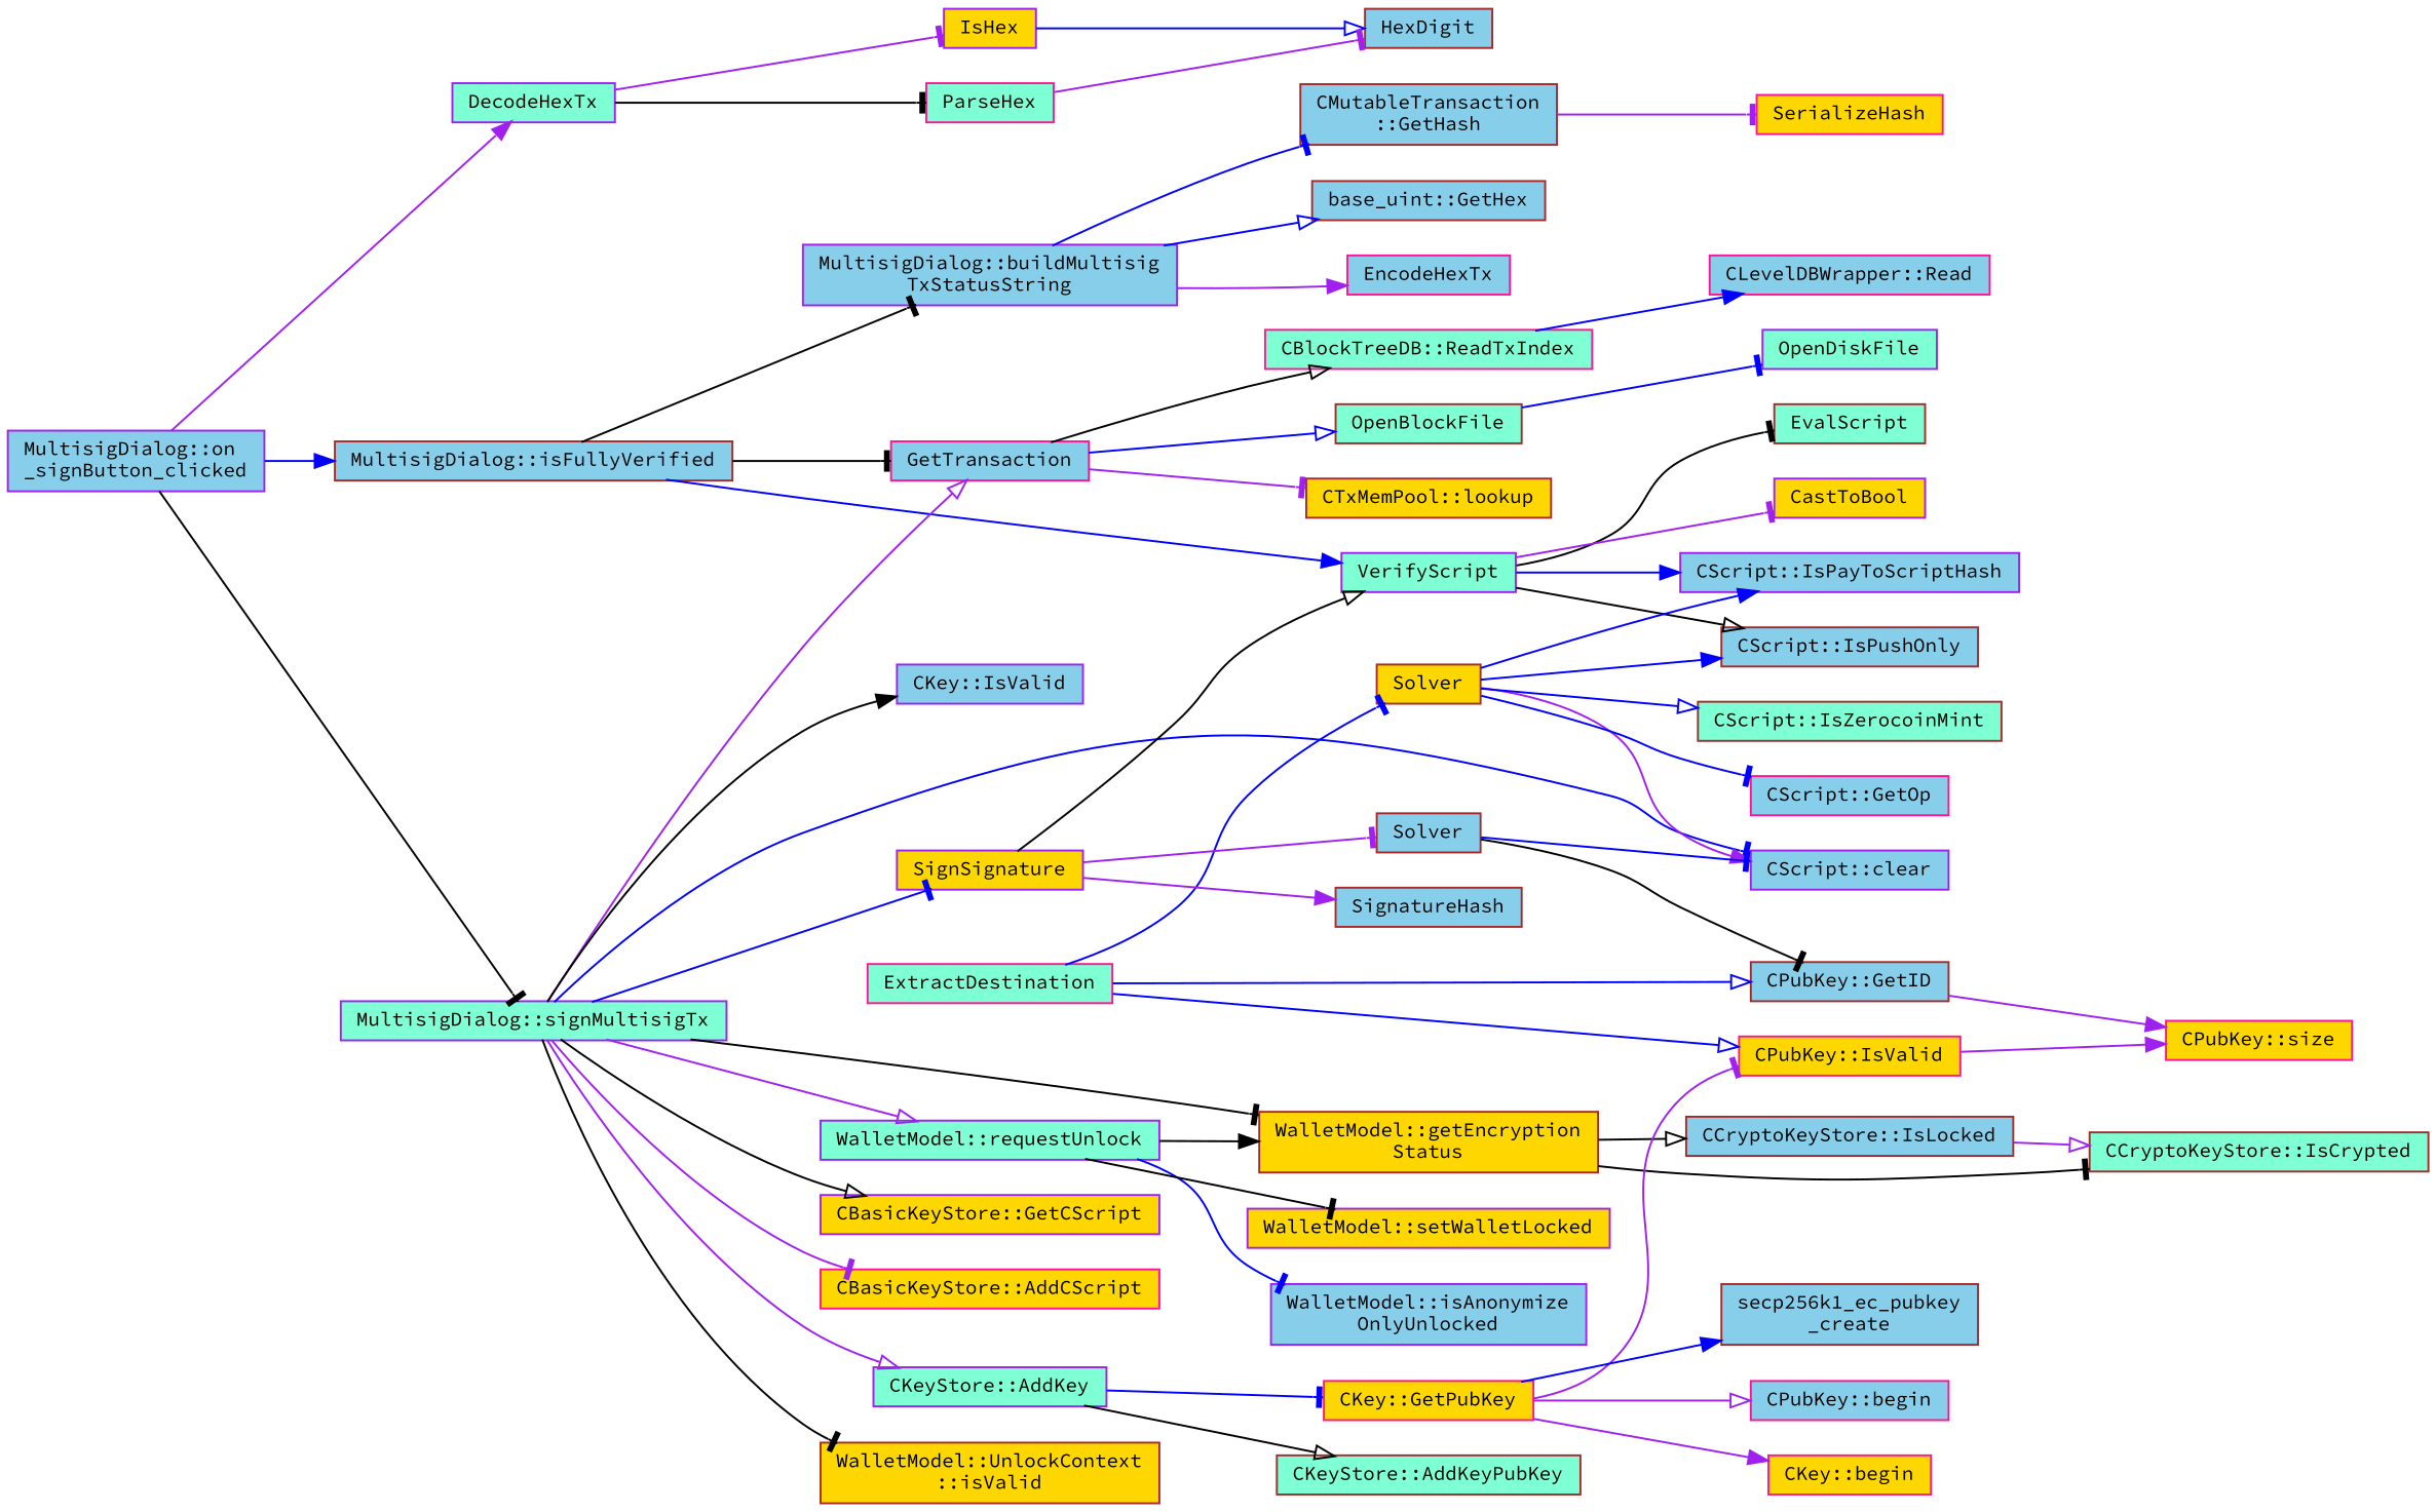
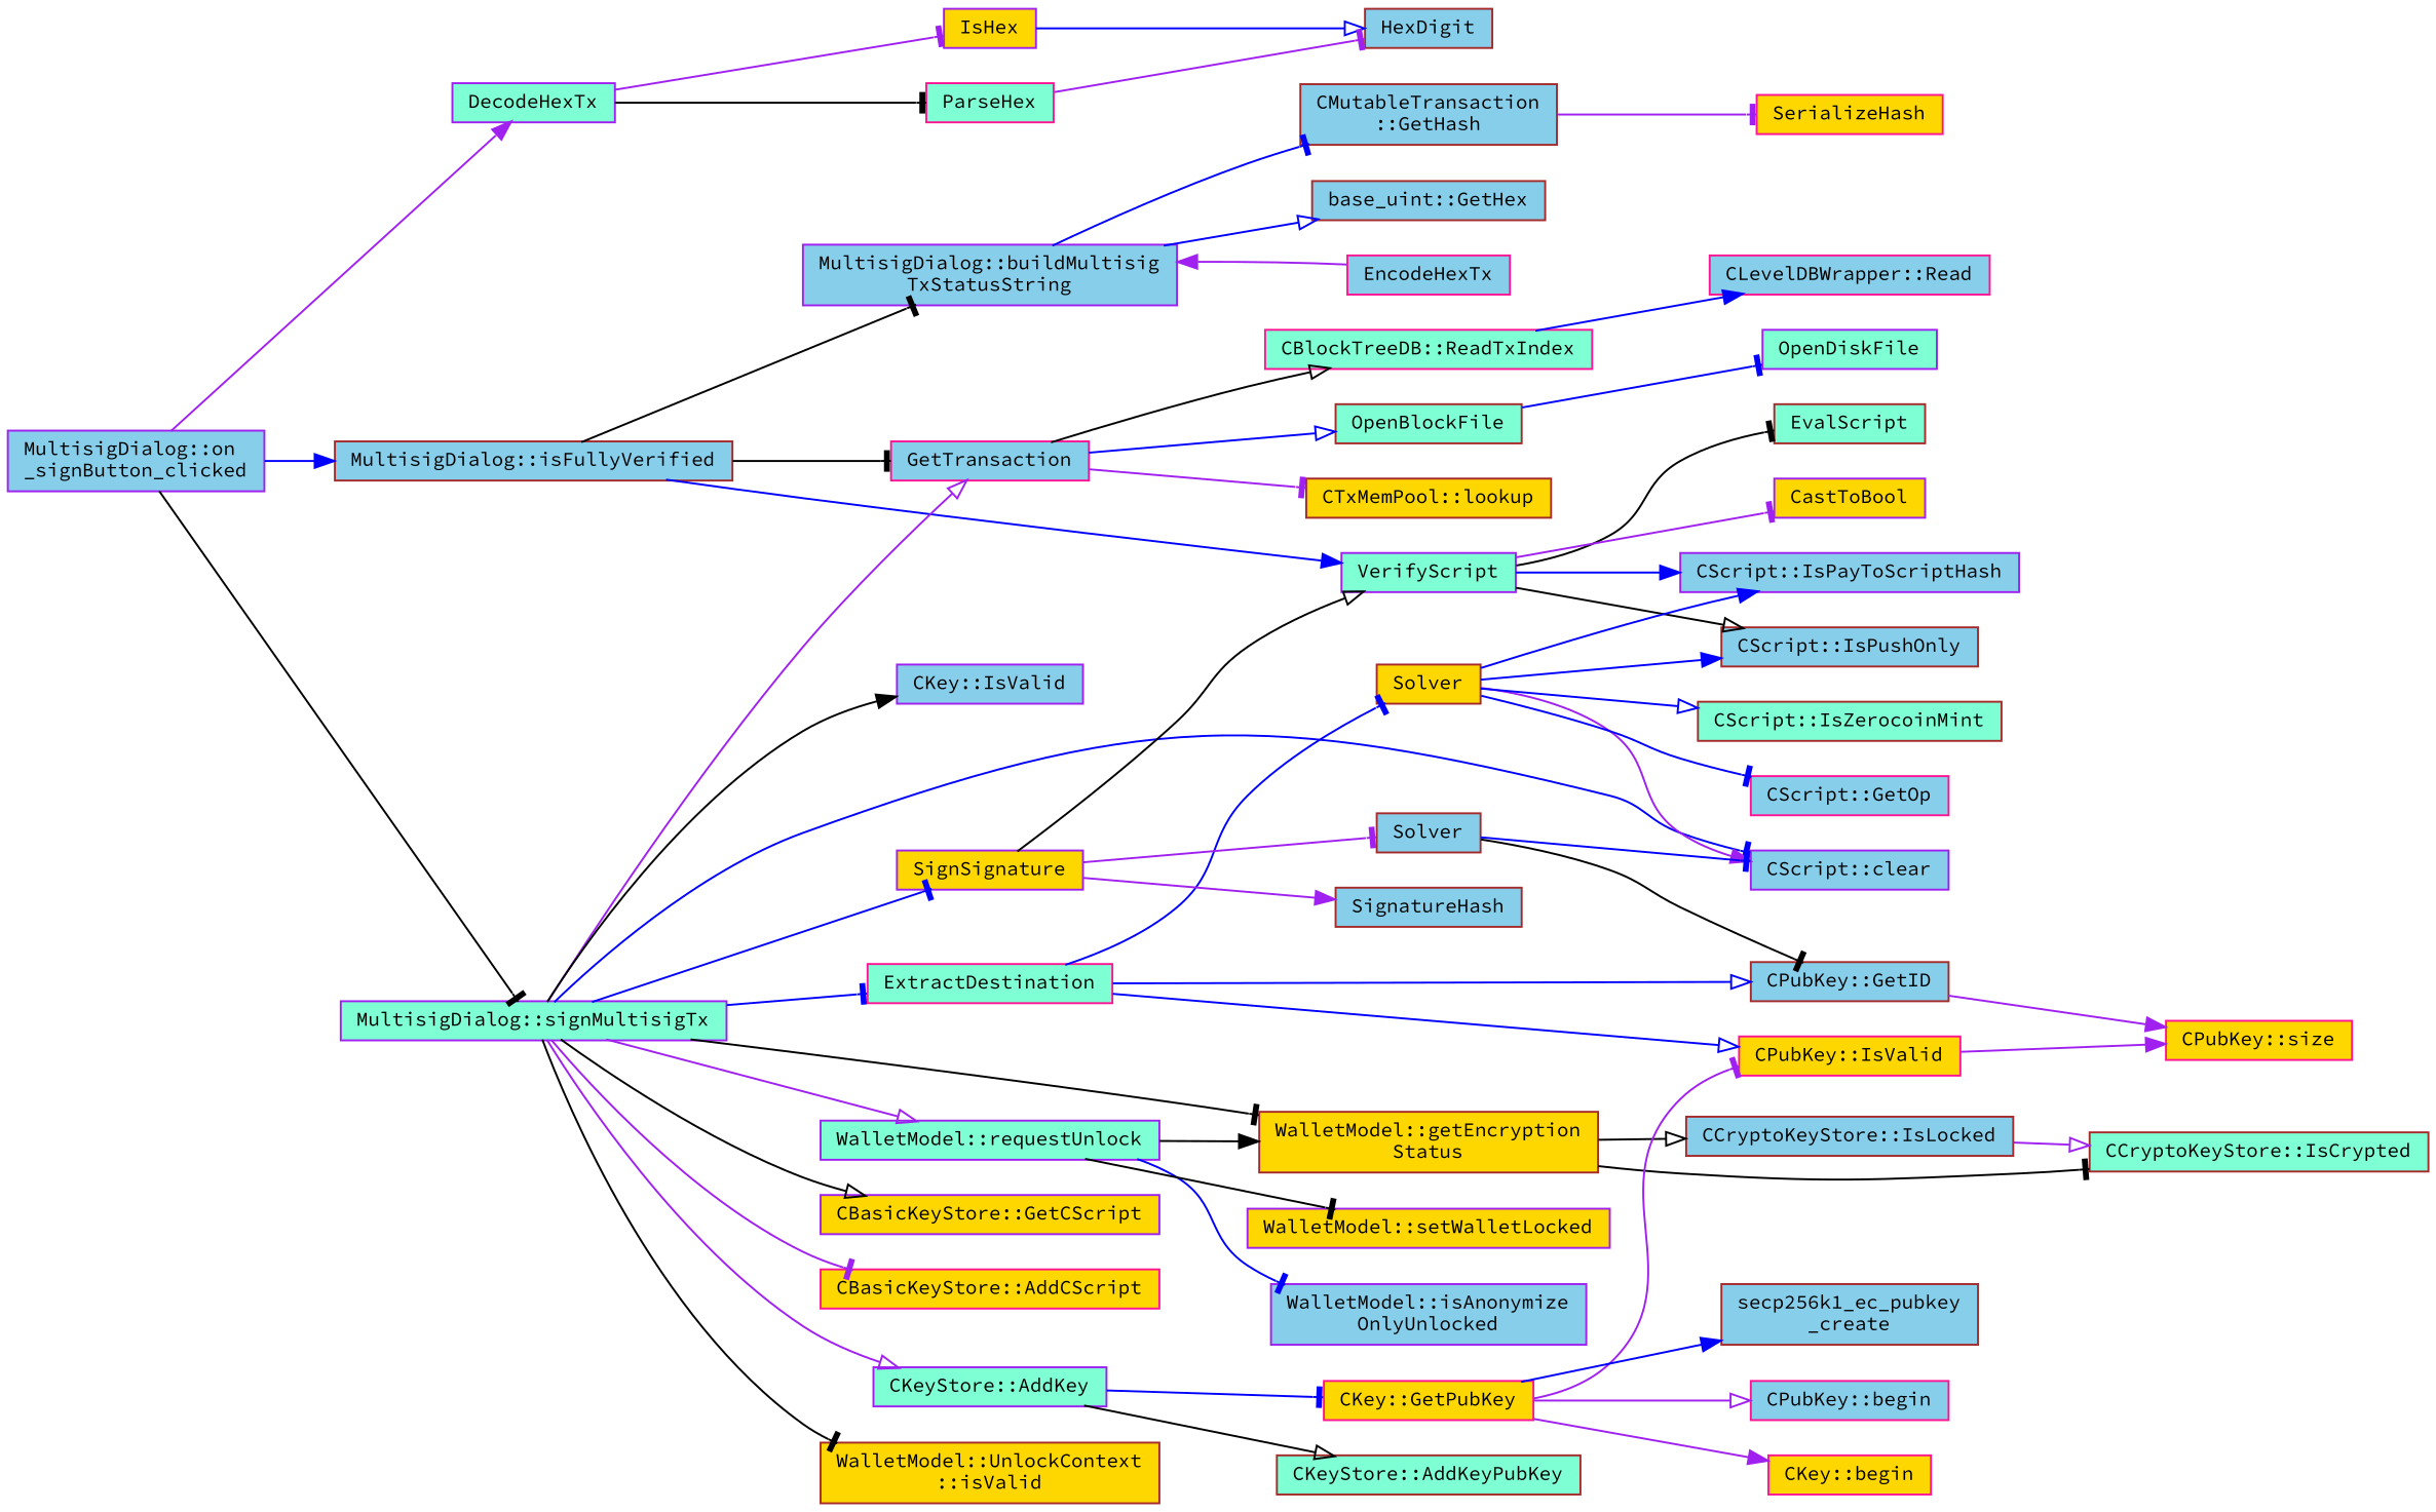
  digraph {
    fontname="Source Code Pro"
    rankdir=LR
    node [color=brown fillcolor=skyblue fontname="Source Code Pro" fontsize=10 shape=record style=filled]
    edge [arrowhead=tee color=blue fontname="Source Code Pro" fontsize=10 labelfontname=Helvetica labelfontsize=10 style=solid]
    n1 [color=purple fontcolor=black height=0.2 label="MultisigDialog::on\l_signButton_clicked" width=0.4]
    n2 [color=purple fillcolor=aquamarine height=0.2 label=DecodeHexTx width=0.4]
    n3 [height=0.2 label="MultisigDialog::isFullyVerified" width=0.4]
    n4 [color=purple fillcolor=aquamarine height=0.2 label="MultisigDialog::signMultisigTx" width=0.4]
    n5 [color=purple fillcolor=gold height=0.2 label=IsHex width=0.4]
    n6 [color=deeppink fillcolor=aquamarine height=0.2 label=ParseHex width=0.4]
    n7 [color=purple height=0.2 label="MultisigDialog::buildMultisig\lTxStatusString" width=0.4]
    n8 [color=deeppink height=0.2 label=GetTransaction width=0.4]
    n9 [color=purple fillcolor=aquamarine height=0.2 label=VerifyScript width=0.4]
    n10 [color=purple height=0.2 label="CKey::IsValid" width=0.4]
    n11 [color=purple fillcolor=aquamarine height=0.2 label="CKeyStore::AddKey" width=0.4]
    n12 [color=deeppink fillcolor=aquamarine height=0.2 label=ExtractDestination width=0.4]
    n13 [color=purple height=0.2 label="CScript::clear" width=0.4]
    n14 [color=purple fillcolor=gold height=0.2 label="CBasicKeyStore::GetCScript" width=0.4]
    n15 [color=deeppink fillcolor=gold height=0.2 label="CBasicKeyStore::AddCScript" width=0.4]
    n16 [fillcolor=gold height=0.2 label="WalletModel::getEncryption\lStatus" width=0.4]
    n17 [color=purple fillcolor=aquamarine height=0.2 label="WalletModel::requestUnlock" width=0.4]
    n18 [fillcolor=gold height=0.2 label="WalletModel::UnlockContext\l::isValid" width=0.4]
    n19 [color=purple fillcolor=gold height=0.2 label=SignSignature width=0.4]
    n20 [color=deeppink height=0.2 label=EncodeHexTx width=0.4]
    n21 [height=0.2 label="CMutableTransaction\l::GetHash" width=0.4]
    n22 [height=0.2 label="base_uint::GetHex" width=0.4]
    n23 [height=0.2 label=HexDigit width=0.4]
    n24 [fillcolor=gold height=0.2 label="CTxMemPool::lookup" width=0.4]
    n25 [color=deeppink fillcolor=aquamarine height=0.2 label="CBlockTreeDB::ReadTxIndex" width=0.4]
    n26 [fillcolor=aquamarine height=0.2 label=OpenBlockFile width=0.4]
    n27 [height=0.2 label="CScript::IsPushOnly" width=0.4]
    n28 [fillcolor=aquamarine height=0.2 label=EvalScript width=0.4]
    n29 [color=purple fillcolor=gold height=0.2 label=CastToBool width=0.4]
    n30 [color=purple height=0.2 label="CScript::IsPayToScriptHash" width=0.4]
    n31 [color=deeppink height=0.2 label="CLevelDBWrapper::Read" width=0.4]
    n32 [color=purple fillcolor=aquamarine height=0.2 label=OpenDiskFile width=0.4]
    n33 [fillcolor=aquamarine height=0.2 label="CKeyStore::AddKeyPubKey" width=0.4]
    n34 [color=deeppink fillcolor=gold height=0.2 label="CKey::GetPubKey" width=0.4]
    n35 [color=deeppink fillcolor=gold height=0.2 label="CPubKey::IsValid" width=0.4]
    n36 [fillcolor=gold height=0.2 label=Solver width=0.4]
    n37 [height=0.2 label="CPubKey::GetID" width=0.4]
    n38 [fillcolor=aquamarine height=0.2 label="CCryptoKeyStore::IsCrypted" width=0.4]
    n39 [height=0.2 label="CCryptoKeyStore::IsLocked" width=0.4]
    n40 [color=purple height=0.2 label="WalletModel::isAnonymize\lOnlyUnlocked" width=0.4]
    n41 [color=purple fillcolor=gold height=0.2 label="WalletModel::setWalletLocked" width=0.4]
    n42 [height=0.2 label=SignatureHash width=0.4]
    n43 [height=0.2 label=Solver width=0.4]
    n44 [height=0.2 label="secp256k1_ec_pubkey\l_create" width=0.4]
    n45 [color=deeppink height=0.2 label="CPubKey::begin" width=0.4]
    n46 [color=deeppink fillcolor=gold height=0.2 label="CKey::begin" width=0.4]
    n47 [color=deeppink fillcolor=gold height=0.2 label="CPubKey::size" width=0.4]
    n48 [fillcolor=aquamarine height=0.2 label="CScript::IsZerocoinMint" width=0.4]
    n49 [color=deeppink height=0.2 label="CScript::GetOp" width=0.4]
    n50 [color=deeppink fillcolor=gold height=0.2 label=SerializeHash width=0.4]
    n1 -> n2 [arrowhead=normal color=purple]
    n1 -> n3 [arrowhead=normal]
    n1 -> n4 [color=black]
    n2 -> n5 [color=purple]
    n2 -> n6 [color=black]
    n3 -> n7 [color=black]
    n3 -> n8 [color=black]
    n3 -> n9 [arrowhead=normal]
    n4 -> n8 [arrowhead=onormal color=purple]
    n4 -> n10 [arrowhead=normal color=black]
    n4 -> n11 [arrowhead=onormal color=purple]
+   n4 -> n12
    n4 -> n13
    n4 -> n14 [arrowhead=onormal color=black]
    n4 -> n15 [color=purple]
    n4 -> n16 [color=black]
    n4 -> n17 [arrowhead=onormal color=purple]
    n4 -> n18 [color=black]
    n4 -> n19
    n5 -> n23 [arrowhead=onormal]
    n6 -> n23 [color=purple]
-   n7 -> n20 [arrowhead=normal color=purple]
+   n20 -> n7 [arrowhead=normal color=purple]
    n7 -> n21
    n7 -> n22 [arrowhead=onormal]
    n8 -> n24 [color=purple]
    n8 -> n25 [arrowhead=onormal color=black]
    n8 -> n26 [arrowhead=onormal]
    n9 -> n27 [arrowhead=onormal color=black]
    n9 -> n28 [color=black]
    n9 -> n29 [color=purple]
    n9 -> n30 [arrowhead=normal]
    n11 -> n33 [arrowhead=onormal color=black]
    n11 -> n34
    n12 -> n35 [arrowhead=onormal]
    n12 -> n36
    n12 -> n37 [arrowhead=onormal]
    n16 -> n38 [color=black]
    n16 -> n39 [arrowhead=onormal color=black]
    n17 -> n16 [arrowhead=normal color=black]
    n17 -> n40
    n17 -> n41 [color=black]
    n19 -> n9 [arrowhead=onormal color=black]
    n19 -> n42 [arrowhead=normal color=purple]
    n19 -> n43 [color=purple]
    n21 -> n50 [color=purple]
    n25 -> n31 [arrowhead=normal]
    n26 -> n32
    n34 -> n35 [color=purple]
    n34 -> n44 [arrowhead=normal]
    n34 -> n45 [arrowhead=onormal color=purple]
    n34 -> n46 [arrowhead=normal color=purple]
    n35 -> n47 [arrowhead=normal color=purple]
    n36 -> n13 [arrowhead=normal color=purple]
    n36 -> n27 [arrowhead=normal]
    n36 -> n30 [arrowhead=normal]
    n36 -> n48 [arrowhead=onormal]
    n36 -> n49
    n37 -> n47 [arrowhead=normal color=purple]
    n39 -> n38 [arrowhead=onormal color=purple]
    n43 -> n13
    n43 -> n37 [color=black]
  }
